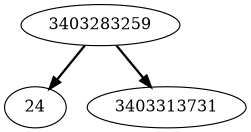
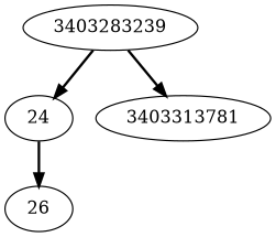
  strict digraph {
    edge [style=bold]
    24
-   3403283239 [label=3403283259]
-   3403313731
+   26
+   3403283239
+   3403313731 [label=3403313781]
+   24 -> 26
    3403283239 -> 24
    3403283239 -> 3403313731
  }
